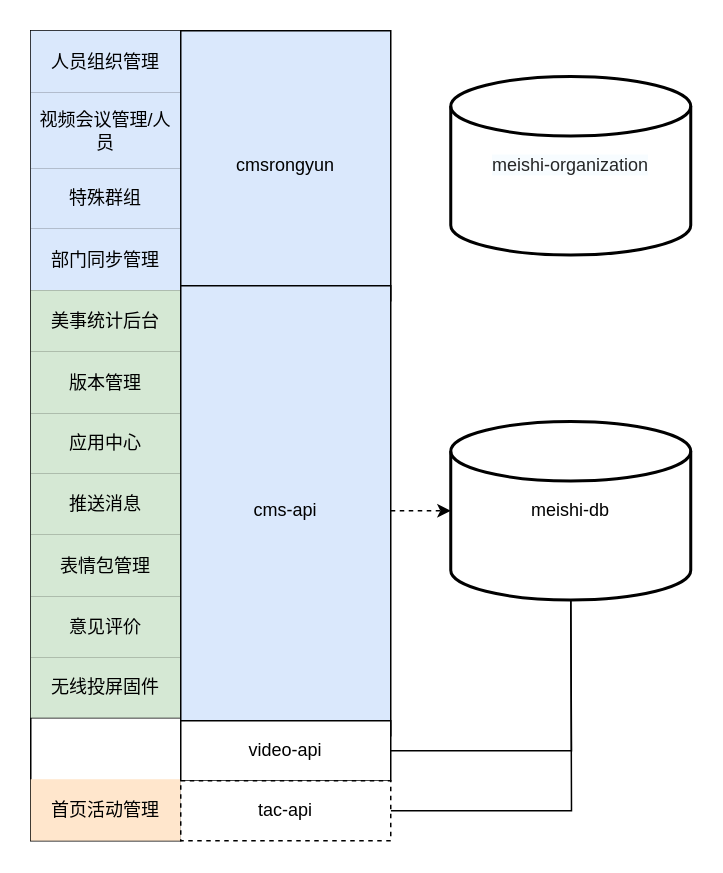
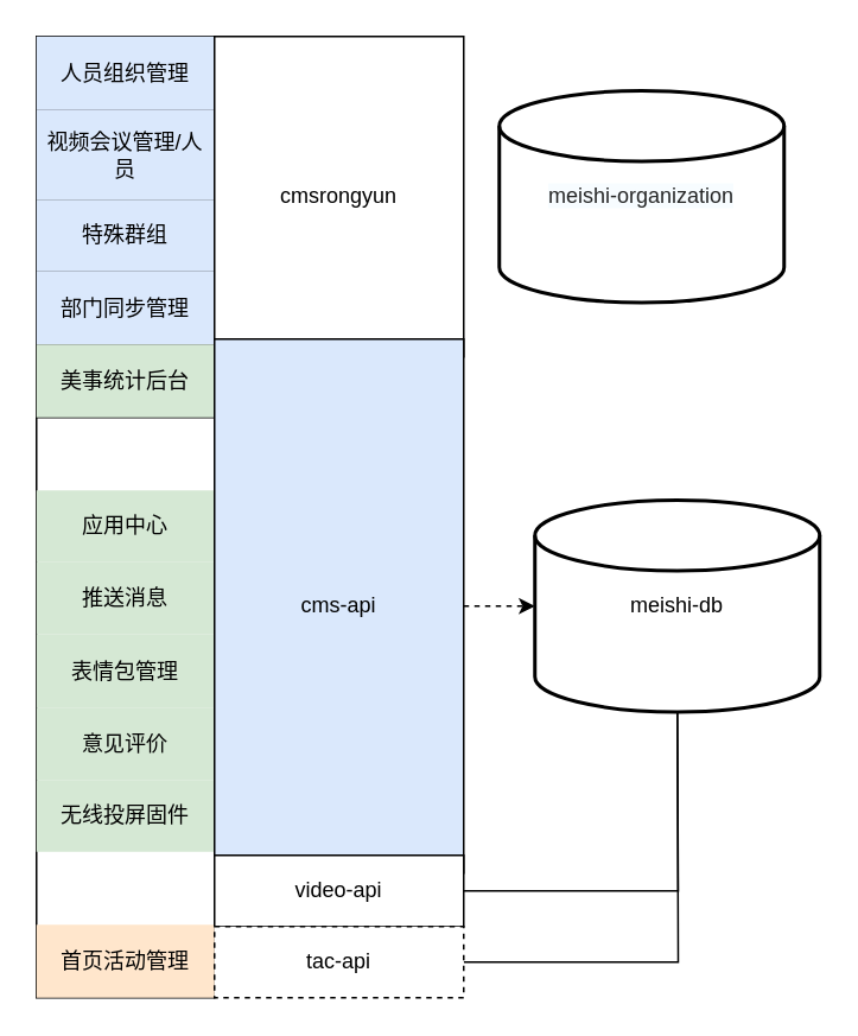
  <mxCell id="0" />
  <mxCell id="1" parent="0" />
  <mxCell id="2" value="" style="shape=table;html=1;whiteSpace=wrap;startSize=0;container=1;collapsible=0;childLayout=tableLayout;" parent="1" vertex="1"><mxGeometry x="20" y="20" width="100" height="540" as="geometry" /></mxCell>
  <mxCell id="3" style="shape=partialRectangle;html=1;whiteSpace=wrap;collapsible=0;dropTarget=0;pointerEvents=0;fillColor=none;top=0;left=0;bottom=0;right=0;points=[[0,0.5],[1,0.5]];portConstraint=eastwest;" parent="2" vertex="1"><mxGeometry width="100" height="41" as="geometry" /></mxCell>
  <mxCell id="4" value="人员组织管理" style="shape=partialRectangle;html=1;whiteSpace=wrap;connectable=0;fillColor=#dae8fc;top=0;left=0;bottom=0;right=0;overflow=hidden;strokeColor=#6c8ebf;" parent="3" vertex="1"><mxGeometry width="100" height="41" as="geometry" /></mxCell>
  <mxCell id="5" value="" style="shape=partialRectangle;html=1;whiteSpace=wrap;collapsible=0;dropTarget=0;pointerEvents=0;fillColor=none;top=0;left=0;bottom=0;right=0;points=[[0,0.5],[1,0.5]];portConstraint=eastwest;" parent="2" vertex="1"><mxGeometry y="41" width="100" height="51" as="geometry" /></mxCell>
  <mxCell id="6" value="视频会议管理/人员" style="shape=partialRectangle;html=1;whiteSpace=wrap;connectable=0;fillColor=#dae8fc;top=0;left=0;bottom=0;right=0;overflow=hidden;strokeColor=#6c8ebf;" parent="5" vertex="1"><mxGeometry width="100" height="51" as="geometry" /></mxCell>
  <mxCell id="7" value="" style="shape=partialRectangle;html=1;whiteSpace=wrap;collapsible=0;dropTarget=0;pointerEvents=0;fillColor=none;top=0;left=0;bottom=0;right=0;points=[[0,0.5],[1,0.5]];portConstraint=eastwest;" parent="2" vertex="1"><mxGeometry y="92" width="100" height="40" as="geometry" /></mxCell>
  <mxCell id="8" value="特殊群组" style="shape=partialRectangle;html=1;whiteSpace=wrap;connectable=0;fillColor=#dae8fc;top=0;left=0;bottom=0;right=0;overflow=hidden;strokeColor=#6c8ebf;" parent="7" vertex="1"><mxGeometry width="100" height="40" as="geometry" /></mxCell>
  <mxCell id="9" style="shape=partialRectangle;html=1;whiteSpace=wrap;collapsible=0;dropTarget=0;pointerEvents=0;fillColor=#dae8fc;top=0;left=0;bottom=0;right=0;points=[[0,0.5],[1,0.5]];portConstraint=eastwest;strokeColor=#6c8ebf;" parent="2" vertex="1"><mxGeometry y="132" width="100" height="41" as="geometry" /></mxCell>
  <mxCell id="10" value="部门同步管理" style="shape=partialRectangle;html=1;whiteSpace=wrap;connectable=0;fillColor=none;top=0;left=0;bottom=0;right=0;overflow=hidden;" parent="9" vertex="1"><mxGeometry width="100" height="41" as="geometry" /></mxCell>
  <mxCell id="11" style="shape=partialRectangle;html=1;whiteSpace=wrap;collapsible=0;dropTarget=0;pointerEvents=0;fillColor=none;top=0;left=0;bottom=0;right=0;points=[[0,0.5],[1,0.5]];portConstraint=eastwest;" parent="2" vertex="1"><mxGeometry y="173" width="100" height="41" as="geometry" /></mxCell>
  <mxCell id="12" value="美事统计后台" style="shape=partialRectangle;html=1;whiteSpace=wrap;connectable=0;top=0;left=0;bottom=0;right=0;overflow=hidden;fillColor=#d5e8d4;strokeColor=#82b366;" parent="11" vertex="1"><mxGeometry width="100" height="41" as="geometry" /></mxCell>
  <mxCell id="13" style="shape=partialRectangle;html=1;whiteSpace=wrap;collapsible=0;dropTarget=0;pointerEvents=0;fillColor=none;top=0;left=0;bottom=0;right=0;points=[[0,0.5],[1,0.5]];portConstraint=eastwest;" parent="2" vertex="1"><mxGeometry y="214" width="100" height="41" as="geometry" /></mxCell>
- <mxCell id="14" value="版本管理" style="shape=partialRectangle;html=1;whiteSpace=wrap;connectable=0;fillColor=#d5e8d4;top=0;left=0;bottom=0;right=0;overflow=hidden;strokeColor=#82b366;" parent="13" vertex="1"><mxGeometry width="100" height="41" as="geometry" /></mxCell>
  <mxCell id="15" style="shape=partialRectangle;html=1;whiteSpace=wrap;collapsible=0;dropTarget=0;pointerEvents=0;fillColor=none;top=0;left=0;bottom=0;right=0;points=[[0,0.5],[1,0.5]];portConstraint=eastwest;" parent="2" vertex="1"><mxGeometry y="255" width="100" height="40" as="geometry" /></mxCell>
  <mxCell id="16" value="应用中心" style="shape=partialRectangle;html=1;whiteSpace=wrap;connectable=0;fillColor=#d5e8d4;top=0;left=0;bottom=0;right=0;overflow=hidden;strokeColor=#82b366;" parent="15" vertex="1"><mxGeometry width="100" height="40" as="geometry" /></mxCell>
  <mxCell id="17" style="shape=partialRectangle;html=1;whiteSpace=wrap;collapsible=0;dropTarget=0;pointerEvents=0;fillColor=none;top=0;left=0;bottom=0;right=0;points=[[0,0.5],[1,0.5]];portConstraint=eastwest;" parent="2" vertex="1"><mxGeometry y="295" width="100" height="41" as="geometry" /></mxCell>
  <mxCell id="18" value="推送消息" style="shape=partialRectangle;html=1;whiteSpace=wrap;connectable=0;fillColor=#d5e8d4;top=0;left=0;bottom=0;right=0;overflow=hidden;strokeColor=#82b366;" parent="17" vertex="1"><mxGeometry width="100" height="41" as="geometry" /></mxCell>
  <mxCell id="19" style="shape=partialRectangle;html=1;whiteSpace=wrap;collapsible=0;dropTarget=0;pointerEvents=0;fillColor=none;top=0;left=0;bottom=0;right=0;points=[[0,0.5],[1,0.5]];portConstraint=eastwest;" parent="2" vertex="1"><mxGeometry y="336" width="100" height="41" as="geometry" /></mxCell>
  <mxCell id="20" value="表情包管理" style="shape=partialRectangle;html=1;whiteSpace=wrap;connectable=0;fillColor=#d5e8d4;top=0;left=0;bottom=0;right=0;overflow=hidden;strokeColor=#82b366;" parent="19" vertex="1"><mxGeometry width="100" height="41" as="geometry" /></mxCell>
  <mxCell id="21" style="shape=partialRectangle;html=1;whiteSpace=wrap;collapsible=0;dropTarget=0;pointerEvents=0;fillColor=none;top=0;left=0;bottom=0;right=0;points=[[0,0.5],[1,0.5]];portConstraint=eastwest;" parent="2" vertex="1"><mxGeometry y="377" width="100" height="41" as="geometry" /></mxCell>
  <mxCell id="22" value="意见评价" style="shape=partialRectangle;html=1;whiteSpace=wrap;connectable=0;fillColor=#d5e8d4;top=0;left=0;bottom=0;right=0;overflow=hidden;strokeColor=#82b366;" parent="21" vertex="1"><mxGeometry width="100" height="41" as="geometry" /></mxCell>
  <mxCell id="23" style="shape=partialRectangle;html=1;whiteSpace=wrap;collapsible=0;dropTarget=0;pointerEvents=0;fillColor=none;top=0;left=0;bottom=0;right=0;points=[[0,0.5],[1,0.5]];portConstraint=eastwest;" parent="2" vertex="1"><mxGeometry y="418" width="100" height="40" as="geometry" /></mxCell>
  <mxCell id="24" value="无线投屏固件" style="shape=partialRectangle;html=1;whiteSpace=wrap;connectable=0;fillColor=#d5e8d4;top=0;left=0;bottom=0;right=0;overflow=hidden;strokeColor=#82b366;" parent="23" vertex="1"><mxGeometry width="100" height="40" as="geometry" /></mxCell>
  <mxCell id="25" style="shape=partialRectangle;html=1;whiteSpace=wrap;collapsible=0;dropTarget=0;pointerEvents=0;fillColor=none;top=0;left=0;bottom=0;right=0;points=[[0,0.5],[1,0.5]];portConstraint=eastwest;" parent="2" vertex="1"><mxGeometry y="458" width="100" height="41" as="geometry" /></mxCell>
  <mxCell id="26" style="shape=partialRectangle;html=1;whiteSpace=wrap;collapsible=0;dropTarget=0;pointerEvents=0;fillColor=none;top=0;left=0;bottom=0;right=0;points=[[0,0.5],[1,0.5]];portConstraint=eastwest;" parent="2" vertex="1"><mxGeometry y="499" width="100" height="41" as="geometry" /></mxCell>
  <mxCell id="27" value="首页活动管理" style="shape=partialRectangle;html=1;whiteSpace=wrap;connectable=0;fillColor=#ffe6cc;top=0;left=0;bottom=0;right=0;overflow=hidden;strokeColor=#d79b00;" parent="26" vertex="1"><mxGeometry width="100" height="41" as="geometry" /></mxCell>
- <mxCell id="28" value="cmsrongyun" style="rounded=0;whiteSpace=wrap;html=1;fillColor=#dae8fc;" parent="1" vertex="1"><mxGeometry x="120" y="20" width="140" height="180" as="geometry" /></mxCell>
+ <mxCell id="28" value="cmsrongyun" style="rounded=0;whiteSpace=wrap;html=1;" parent="1" vertex="1"><mxGeometry x="120" y="20" width="140" height="180" as="geometry" /></mxCell>
  <mxCell id="29" style="edgeStyle=orthogonalEdgeStyle;rounded=0;orthogonalLoop=1;jettySize=auto;html=1;dashed=1;" edge="1" parent="1" source="30" target="36"><mxGeometry relative="1" as="geometry" /></mxCell>
  <mxCell id="30" value="cms-api" style="rounded=0;whiteSpace=wrap;html=1;fillColor=#dae8fc;" parent="1" vertex="1"><mxGeometry x="120" y="190" width="140" height="300" as="geometry" /></mxCell>
  <mxCell id="31" style="edgeStyle=orthogonalEdgeStyle;rounded=0;orthogonalLoop=1;jettySize=auto;html=1;" edge="1" parent="1" source="32"><mxGeometry relative="1" as="geometry"><mxPoint x="380" y="390" as="targetPoint" /></mxGeometry></mxCell>
  <mxCell id="32" value="video-api" style="rounded=0;whiteSpace=wrap;html=1;" parent="1" vertex="1"><mxGeometry x="120" y="480" width="140" height="40" as="geometry" /></mxCell>
  <mxCell id="33" style="edgeStyle=orthogonalEdgeStyle;rounded=0;orthogonalLoop=1;jettySize=auto;html=1;" edge="1" parent="1" source="34"><mxGeometry relative="1" as="geometry"><mxPoint x="380" y="390" as="targetPoint" /></mxGeometry></mxCell>
  <mxCell id="34" value="tac-api" style="rounded=0;whiteSpace=wrap;html=1;dashed=1;" vertex="1" parent="1"><mxGeometry x="120" y="520" width="140" height="40" as="geometry" /></mxCell>
- <mxCell id="35" value="&lt;span style=&quot;color: rgba(0 , 0 , 0 , 0.85) ; font-family: &amp;#34;helvetica neue for number&amp;#34; , , &amp;#34;blinkmacsystemfont&amp;#34; , &amp;#34;segoe ui&amp;#34; , &amp;#34;roboto&amp;#34; , &amp;#34;pingfang sc&amp;#34; , &amp;#34;hiragino sans gb&amp;#34; , &amp;#34;microsoft yahei&amp;#34; , &amp;#34;helvetica neue&amp;#34; , &amp;#34;helvetica&amp;#34; , &amp;#34;arial&amp;#34; , sans-serif ; text-align: left ; background-color: rgba(230 , 247 , 255 , 0.333)&quot;&gt;meishi-organization&lt;/span&gt;" style="strokeWidth=2;html=1;shape=mxgraph.flowchart.database;whiteSpace=wrap;" vertex="1" parent="1"><mxGeometry x="300" y="50.5" width="160" height="119" as="geometry" /></mxCell>
+ <mxCell id="35" value="&lt;span style=&quot;color: rgba(0 , 0 , 0 , 0.85) ; font-family: &amp;#34;helvetica neue for number&amp;#34; , , &amp;#34;blinkmacsystemfont&amp;#34; , &amp;#34;segoe ui&amp;#34; , &amp;#34;roboto&amp;#34; , &amp;#34;pingfang sc&amp;#34; , &amp;#34;hiragino sans gb&amp;#34; , &amp;#34;microsoft yahei&amp;#34; , &amp;#34;helvetica neue&amp;#34; , &amp;#34;helvetica&amp;#34; , &amp;#34;arial&amp;#34; , sans-serif ; text-align: left ; background-color: rgba(230 , 247 , 255 , 0.333)&quot;&gt;meishi-organization&lt;/span&gt;" style="strokeWidth=2;html=1;shape=mxgraph.flowchart.database;whiteSpace=wrap;" vertex="1" parent="1"><mxGeometry x="280" y="50.5" width="160" height="119" as="geometry" /></mxCell>
  <mxCell id="36" value="meishi-db" style="strokeWidth=2;html=1;shape=mxgraph.flowchart.database;whiteSpace=wrap;" vertex="1" parent="1"><mxGeometry x="300" y="280.5" width="160" height="119" as="geometry" /></mxCell>
